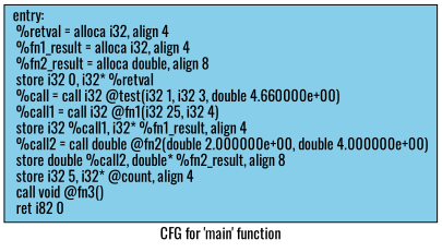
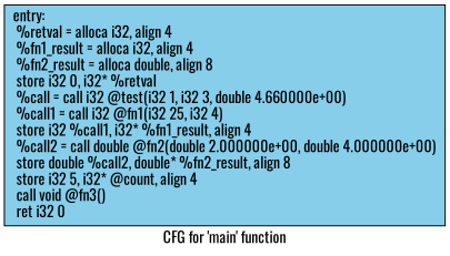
  digraph {
    label="CFG for 'main' function"
    fontname=Oswald
-   n1 [label="{entry:\l  %retval = alloca i32, align 4\l  %fn1_result = alloca i32, align 4\l  %fn2_result = alloca double, align 8\l  store i32 0, i32* %retval\l  %call = call i32 @test(i32 1, i32 3, double 4.660000e+00)\l  %call1 = call i32 @fn1(i32 25, i32 4)\l  store i32 %call1, i32* %fn1_result, align 4\l  %call2 = call double @fn2(double 2.000000e+00, double 4.000000e+00)\l  store double %call2, double* %fn2_result, align 8\l  store i32 5, i32* @count, align 4\l  call void @fn3()\l  ret i82 0\l}" shape=record style=filled fillcolor=skyblue fontname=Oswald]
+   n1 [label="{entry:\l  %retval = alloca i32, align 4\l  %fn1_result = alloca i32, align 4\l  %fn2_result = alloca double, align 8\l  store i32 0, i32* %retval\l  %call = call i32 @test(i32 1, i32 3, double 4.660000e+00)\l  %call1 = call i32 @fn1(i32 25, i32 4)\l  store i32 %call1, i32* %fn1_result, align 4\l  %call2 = call double @fn2(double 2.000000e+00, double 4.000000e+00)\l  store double %call2, double* %fn2_result, align 8\l  store i32 5, i32* @count, align 4\l  call void @fn3()\l  ret i32 0\l}" shape=record style=filled fillcolor=skyblue fontname=Oswald]
  }
